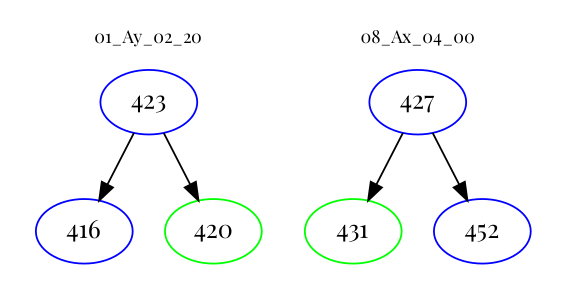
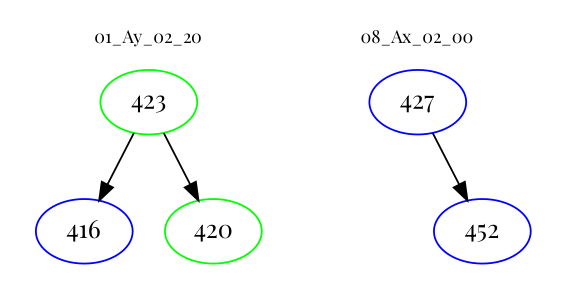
  digraph {
    fontname="Playfair Display"
    node [color=blue fontname="Playfair Display"]
    edge [color=black fontname="Playfair Display"]
-   n1 [label=423]
+   n1 [color=green label=423]
    n2 [label=416]
    n3 [color=green label=420]
    n4 [label=427]
-   n5 [color=green label=431]
    n6 [label=452]
    subgraph cluster_1 {
      color=white
      fontsize=10
      label="01_Ay_02_20"
      n1
      n2
      n3
    }
    subgraph cluster_2 {
      color=white
      fontsize=10
-     label="08_Ax_04_00"
+     label="08_Ax_02_00"
      n4
-     n5
      n6
    }
    n1 -> n2
    n1 -> n3
-   n4 -> n5
    n4 -> n6
  }
